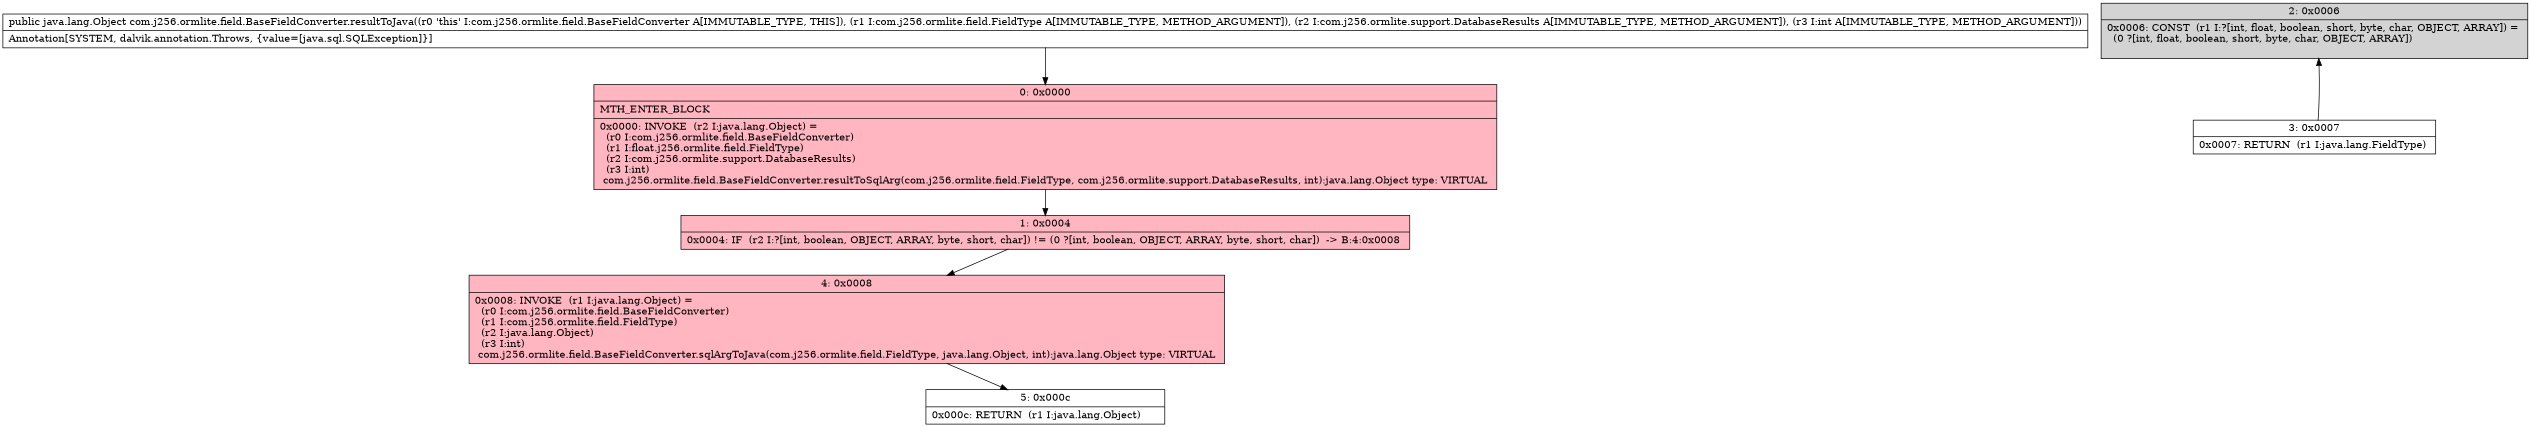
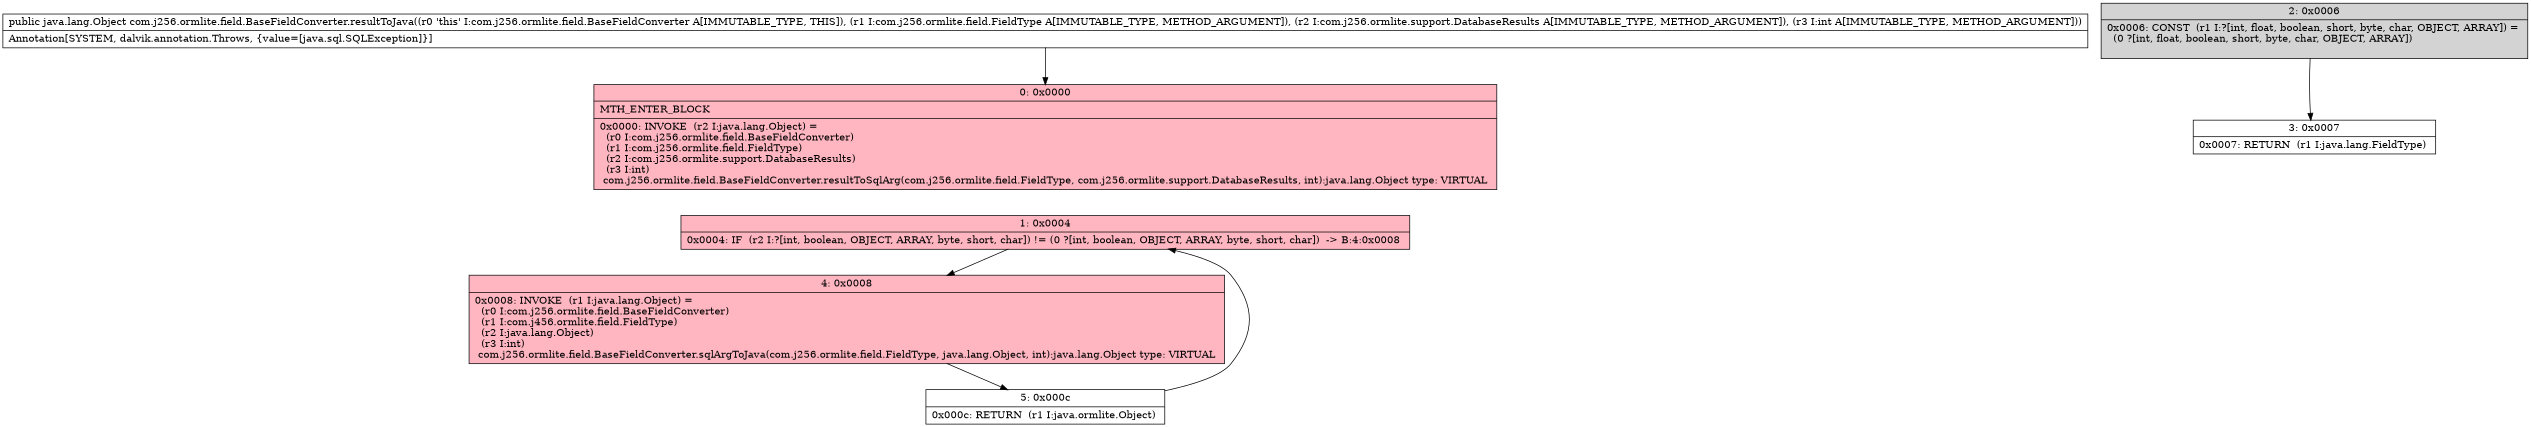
  digraph {
    fontname="DejaVu Serif"
    node [fillcolor=lightpink fontname="DejaVu Serif" shape=record style=filled]
    edge [fontname="DejaVu Serif"]
-   n1 [label="{0\:\ 0x0000|MTH_ENTER_BLOCK\l|0x0000: INVOKE  (r2 I:java.lang.Object) = \l  (r0 I:com.j256.ormlite.field.BaseFieldConverter)\l  (r1 I:float.j256.ormlite.field.FieldType)\l  (r2 I:com.j256.ormlite.support.DatabaseResults)\l  (r3 I:int)\l com.j256.ormlite.field.BaseFieldConverter.resultToSqlArg(com.j256.ormlite.field.FieldType, com.j256.ormlite.support.DatabaseResults, int):java.lang.Object type: VIRTUAL \l}"]
+   n1 [label="{0\:\ 0x0000|MTH_ENTER_BLOCK\l|0x0000: INVOKE  (r2 I:java.lang.Object) = \l  (r0 I:com.j256.ormlite.field.BaseFieldConverter)\l  (r1 I:com.j256.ormlite.field.FieldType)\l  (r2 I:com.j256.ormlite.support.DatabaseResults)\l  (r3 I:int)\l com.j256.ormlite.field.BaseFieldConverter.resultToSqlArg(com.j256.ormlite.field.FieldType, com.j256.ormlite.support.DatabaseResults, int):java.lang.Object type: VIRTUAL \l}"]
    n2 [label="{1\:\ 0x0004|0x0004: IF  (r2 I:?[int, boolean, OBJECT, ARRAY, byte, short, char]) != (0 ?[int, boolean, OBJECT, ARRAY, byte, short, char])  \-\> B:4:0x0008 \l}"]
-   n3 [label="{4\:\ 0x0008|0x0008: INVOKE  (r1 I:java.lang.Object) = \l  (r0 I:com.j256.ormlite.field.BaseFieldConverter)\l  (r1 I:com.j256.ormlite.field.FieldType)\l  (r2 I:java.lang.Object)\l  (r3 I:int)\l com.j256.ormlite.field.BaseFieldConverter.sqlArgToJava(com.j256.ormlite.field.FieldType, java.lang.Object, int):java.lang.Object type: VIRTUAL \l}"]
+   n3 [label="{4\:\ 0x0008|0x0008: INVOKE  (r1 I:java.lang.Object) = \l  (r0 I:com.j256.ormlite.field.BaseFieldConverter)\l  (r1 I:com.j456.ormlite.field.FieldType)\l  (r2 I:java.lang.Object)\l  (r3 I:int)\l com.j256.ormlite.field.BaseFieldConverter.sqlArgToJava(com.j256.ormlite.field.FieldType, java.lang.Object, int):java.lang.Object type: VIRTUAL \l}"]
    n4 [fillcolor=lightgrey label="{2\:\ 0x0006|0x0006: CONST  (r1 I:?[int, float, boolean, short, byte, char, OBJECT, ARRAY]) = \l  (0 ?[int, float, boolean, short, byte, char, OBJECT, ARRAY])\l \l}"]
    n5 [fillcolor=white label="{3\:\ 0x0007|0x0007: RETURN  (r1 I:java.lang.FieldType) \l}"]
-   n6 [fillcolor=white label="{5\:\ 0x000c|0x000c: RETURN  (r1 I:java.lang.Object) \l}"]
+   n6 [fillcolor=white label="{5\:\ 0x000c|0x000c: RETURN  (r1 I:java.ormlite.Object) \l}"]
    n7 [fillcolor=white label="{public java.lang.Object com.j256.ormlite.field.BaseFieldConverter.resultToJava((r0 'this' I:com.j256.ormlite.field.BaseFieldConverter A[IMMUTABLE_TYPE, THIS]), (r1 I:com.j256.ormlite.field.FieldType A[IMMUTABLE_TYPE, METHOD_ARGUMENT]), (r2 I:com.j256.ormlite.support.DatabaseResults A[IMMUTABLE_TYPE, METHOD_ARGUMENT]), (r3 I:int A[IMMUTABLE_TYPE, METHOD_ARGUMENT]))  | Annotation[SYSTEM, dalvik.annotation.Throws, \{value=[java.sql.SQLException]\}]\l}"]
-   n1 -> n2
+   n6 -> n2
    n2 -> n3
    n3 -> n6
-   n5 -> n4
+   n4 -> n5
    n7 -> n1
  }
